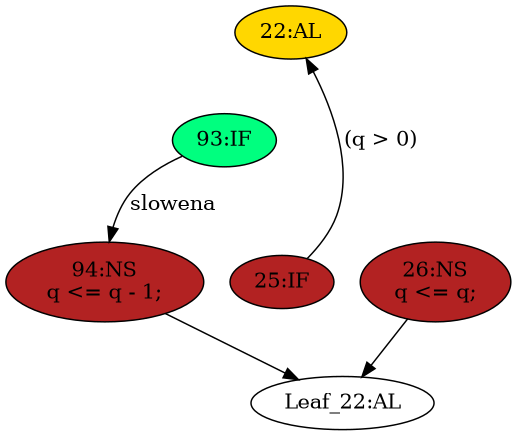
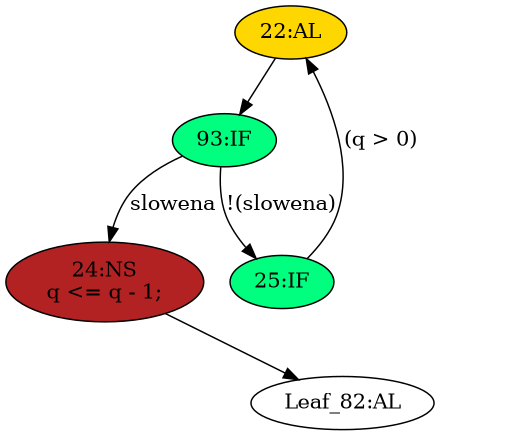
  strict digraph {
    node [fillcolor=springgreen statements="[]" style=filled typ=IfStatement]
    edge [cond="[]" lineno=None]
    n1 [ast="<pyverilog.vparser.ast.Always object at 0x7f52900cb150>" clk_sens=True fillcolor=gold label="22:AL" sens="['clk']" typ=Always use_var="['q', 'slowena']"]
    n2 [ast="<pyverilog.vparser.ast.IfStatement object at 0x7f52900cb310>" label="93:IF"]
-   n3 [ast="<pyverilog.vparser.ast.IfStatement object at 0x7f52900cb390>" fillcolor=firebrick label="25:IF"]
-   n4 [ast="<pyverilog.vparser.ast.NonblockingSubstitution object at 0x7f52900cba50>" fillcolor=firebrick label="94:NS\nq <= q - 1;" statements="[<pyverilog.vparser.ast.NonblockingSubstitution object at 0x7f52900cba50>]" typ=NonblockingSubstitution]
-   n5 [def_var="['q']" label="Leaf_22:AL" fillcolor="" statements="" style="" typ=""]
-   n6 [ast="<pyverilog.vparser.ast.NonblockingSubstitution object at 0x7f52900cb410>" fillcolor=firebrick label="26:NS\nq <= q;" statements="[<pyverilog.vparser.ast.NonblockingSubstitution object at 0x7f52900cb410>]" typ=NonblockingSubstitution]
+   n3 [ast="<pyverilog.vparser.ast.IfStatement object at 0x7f52900cb390>" label="25:IF"]
+   n4 [ast="<pyverilog.vparser.ast.NonblockingSubstitution object at 0x7f52900cba50>" fillcolor=firebrick label="24:NS\nq <= q - 1;" statements="[<pyverilog.vparser.ast.NonblockingSubstitution object at 0x7f52900cba50>]" typ=NonblockingSubstitution]
+   n5 [def_var="['q']" label="Leaf_82:AL" fillcolor="" statements="" style="" typ=""]
+   n1 -> n2
+   n2 -> n3 [cond="['slowena']" label="!(slowena)" lineno=23]
    n2 -> n4 [cond="['slowena']" label=slowena lineno=23]
    n3 -> n1 [cond="['q']" label="(q > 0)" lineno=25]
    n4 -> n5
-   n6 -> n5
  }
